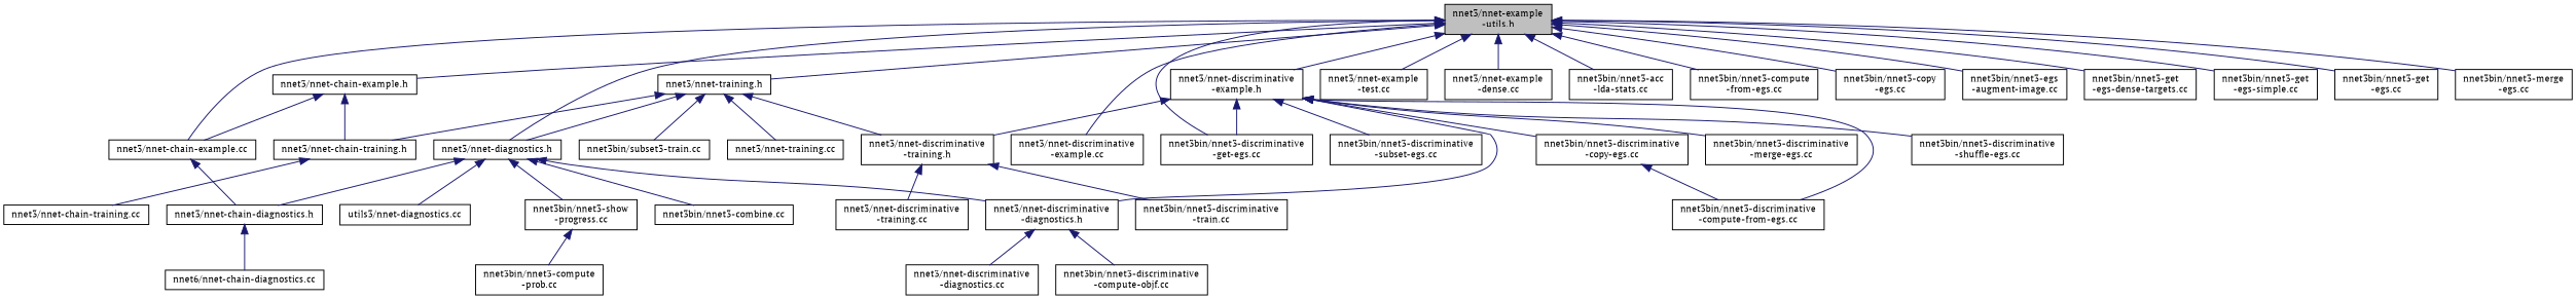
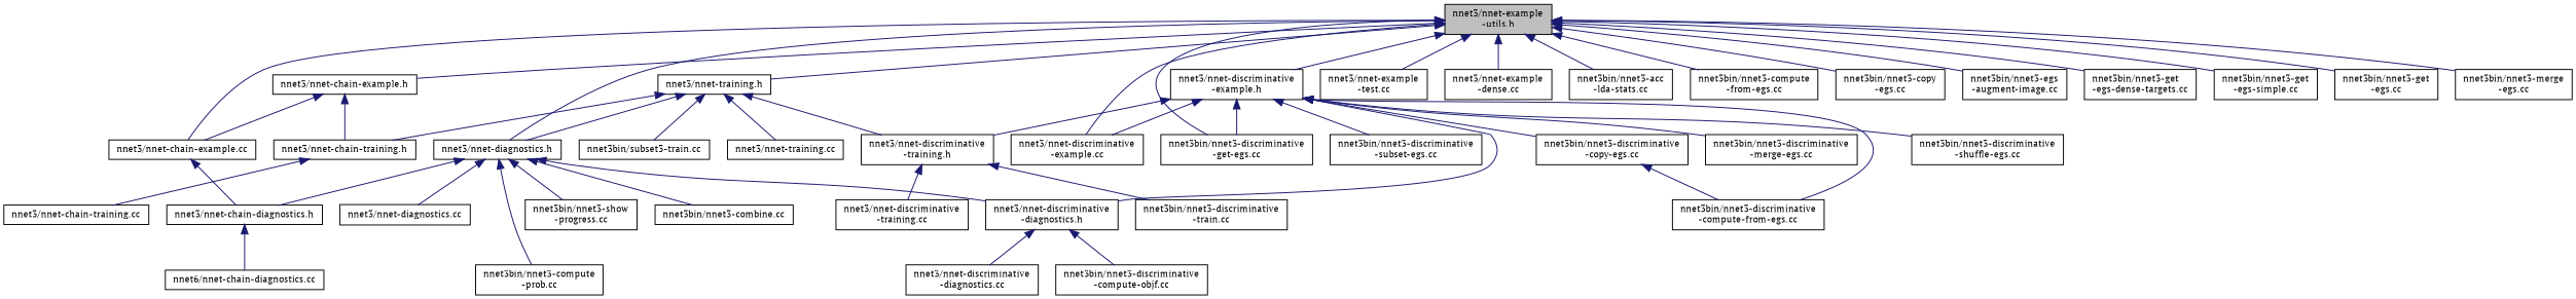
  digraph {
    fontname="PT Serif"
    node [color=black fillcolor=white fontname="PT Serif" fontsize=10 shape=record style=filled]
    edge [color=midnightblue dir=back fontname="PT Serif" fontsize=10 labelfontname=Helvetica labelfontsize=10 style=solid]
    n1 [fillcolor=grey75 fontcolor=black height=0.2 label="nnet3/nnet-example\l-utils.h" width=0.4]
    n2 [height=0.2 label="nnet3/nnet-chain-example.h" width=0.4]
    n3 [height=0.2 label="nnet3/nnet-chain-example.cc" width=0.4]
    n4 [height=0.2 label="nnet3/nnet-diagnostics.h" width=0.4]
    n5 [height=0.2 label="nnet3/nnet-training.h" width=0.4]
    n6 [height=0.2 label="nnet3/nnet-discriminative\l-example.h" width=0.4]
    n7 [height=0.2 label="nnet3/nnet-discriminative\l-example.cc" width=0.4]
    n8 [height=0.2 label="nnet3bin/nnet3-discriminative\l-get-egs.cc" width=0.4]
    n9 [height=0.2 label="nnet3/nnet-example\l-test.cc" width=0.4]
    n10 [height=0.2 label="nnet3/nnet-example\l-dense.cc" width=0.4]
    n11 [height=0.2 label="nnet3bin/nnet3-acc\l-lda-stats.cc" width=0.4]
    n12 [height=0.2 label="nnet3bin/nnet3-compute\l-from-egs.cc" width=0.4]
    n13 [height=0.2 label="nnet3bin/nnet3-copy\l-egs.cc" width=0.4]
    n14 [height=0.2 label="nnet3bin/nnet3-egs\l-augment-image.cc" width=0.4]
    n15 [height=0.2 label="nnet3bin/nnet3-get\l-egs-dense-targets.cc" width=0.4]
    n16 [height=0.2 label="nnet3bin/nnet3-get\l-egs-simple.cc" width=0.4]
    n17 [height=0.2 label="nnet3bin/nnet3-get\l-egs.cc" width=0.4]
    n18 [height=0.2 label="nnet3bin/nnet3-merge\l-egs.cc" width=0.4]
    n19 [height=0.2 label="nnet3/nnet-chain-training.h" width=0.4]
    n20 [height=0.2 label="nnet3/nnet-chain-diagnostics.h" width=0.4]
-   n21 [height=0.2 label="utils3/nnet-diagnostics.cc" width=0.4]
+   n21 [height=0.2 label="nnet3/nnet-diagnostics.cc" width=0.4]
    n22 [height=0.2 label="nnet3/nnet-discriminative\l-diagnostics.h" width=0.4]
    n23 [height=0.2 label="nnet3bin/nnet3-combine.cc" width=0.4]
    n24 [height=0.2 label="nnet3bin/nnet3-compute\l-prob.cc" width=0.4]
    n25 [height=0.2 label="nnet3bin/nnet3-show\l-progress.cc" width=0.4]
    n26 [height=0.2 label="nnet3/nnet-discriminative\l-training.h" width=0.4]
    n27 [height=0.2 label="nnet3/nnet-training.cc" width=0.4]
    n28 [height=0.2 label="nnet3bin/subset3-train.cc" width=0.4]
    n29 [height=0.2 label="nnet3bin/nnet3-discriminative\l-compute-from-egs.cc" width=0.4]
    n30 [height=0.2 label="nnet3bin/nnet3-discriminative\l-copy-egs.cc" width=0.4]
    n31 [height=0.2 label="nnet3bin/nnet3-discriminative\l-merge-egs.cc" width=0.4]
    n32 [height=0.2 label="nnet3bin/nnet3-discriminative\l-shuffle-egs.cc" width=0.4]
    n33 [height=0.2 label="nnet3bin/nnet3-discriminative\l-subset-egs.cc" width=0.4]
    n34 [height=0.2 label="nnet6/nnet-chain-diagnostics.cc" width=0.4]
    n35 [height=0.2 label="nnet3/nnet-chain-training.cc" width=0.4]
    n36 [height=0.2 label="nnet3/nnet-discriminative\l-diagnostics.cc" width=0.4]
    n37 [height=0.2 label="nnet3bin/nnet3-discriminative\l-compute-objf.cc" width=0.4]
    n38 [height=0.2 label="nnet3/nnet-discriminative\l-training.cc" width=0.4]
    n39 [height=0.2 label="nnet3bin/nnet3-discriminative\l-train.cc" width=0.4]
    n1 -> n2
    n1 -> n3
    n1 -> n4
    n1 -> n5
    n1 -> n6
    n1 -> n7
    n1 -> n8
    n1 -> n9
    n1 -> n10
    n1 -> n11
    n1 -> n12
    n1 -> n13
    n1 -> n14
    n1 -> n15
    n1 -> n16
    n1 -> n17
    n1 -> n18
    n2 -> n3
    n2 -> n19
    n3 -> n20
    n4 -> n20
    n4 -> n21
    n4 -> n22
    n4 -> n23
-   n25 -> n24
+   n4 -> n24
    n4 -> n25
    n5 -> n4
    n5 -> n19
    n5 -> n26
    n5 -> n27
    n5 -> n28
+   n6 -> n7
    n6 -> n8
    n6 -> n22
    n6 -> n26
    n6 -> n29
    n6 -> n30
    n6 -> n31
    n6 -> n32
    n6 -> n33
    n19 -> n35
    n20 -> n34
    n22 -> n36
    n22 -> n37
    n26 -> n38
    n26 -> n39
    n30 -> n29
  }
